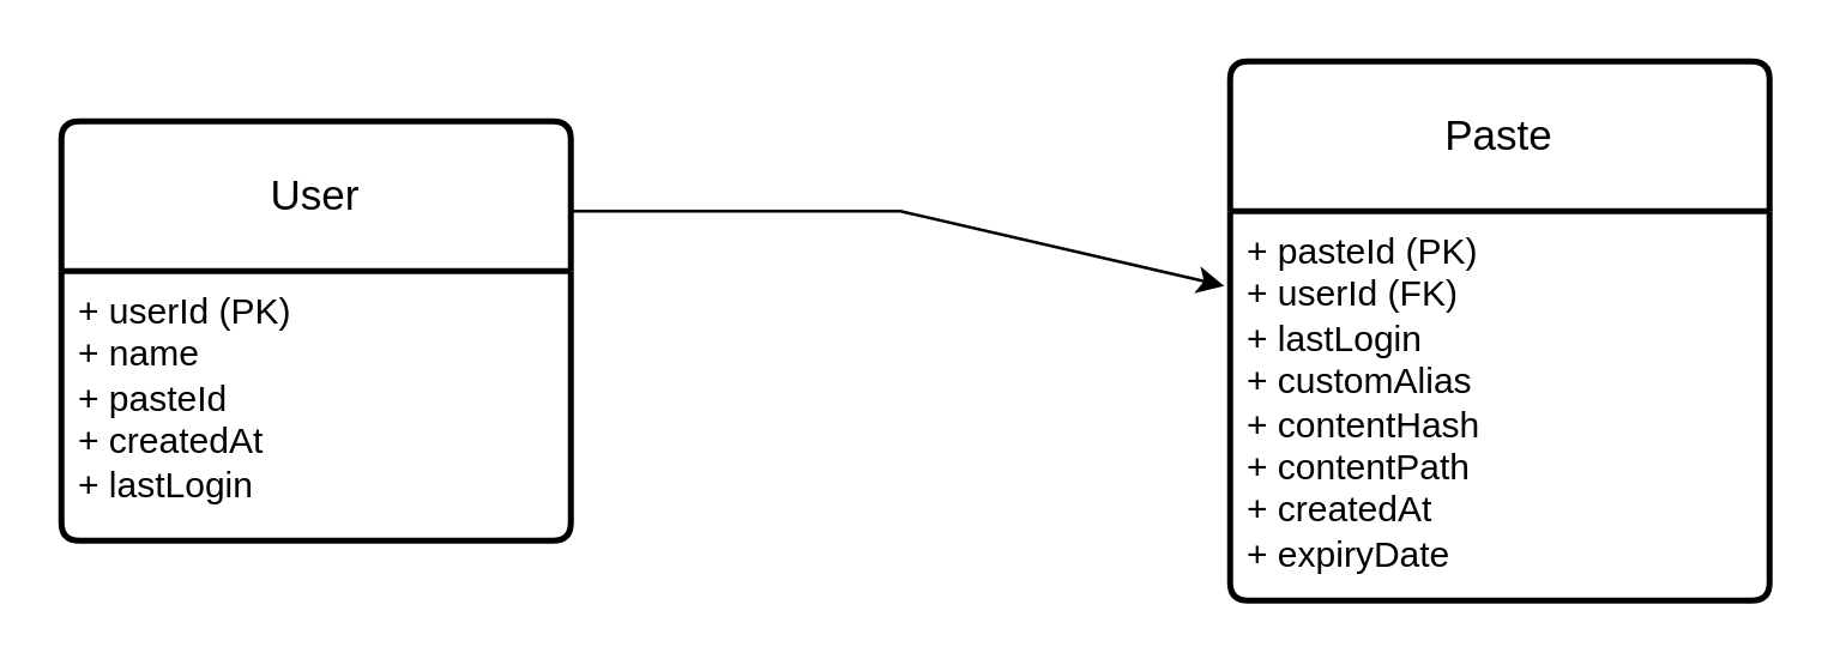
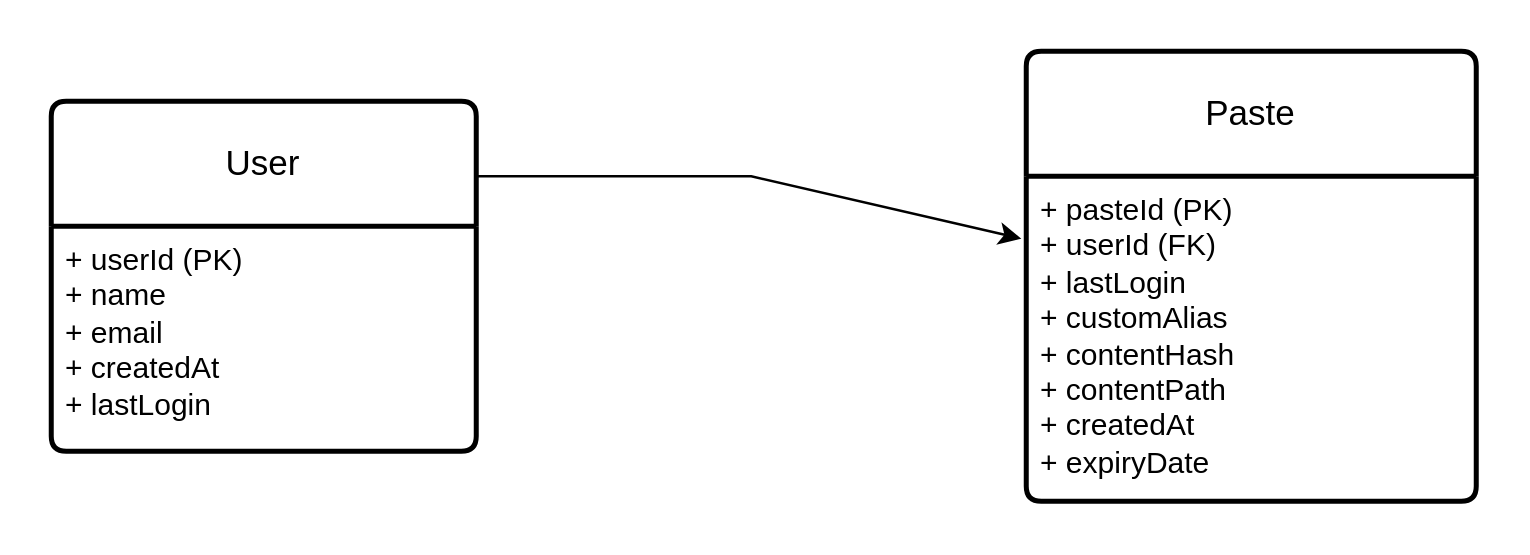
  <mxCell id="0" />
  <mxCell id="1" parent="0" />
  <mxCell id="2" value="User" style="swimlane;childLayout=stackLayout;horizontal=1;startSize=50;horizontalStack=0;rounded=1;fontSize=14;fontStyle=0;strokeWidth=2;resizeParent=0;resizeLast=1;shadow=0;dashed=0;align=center;arcSize=4;whiteSpace=wrap;html=1;" vertex="1" parent="1"><mxGeometry x="20" y="40" width="170" height="140" as="geometry" /></mxCell>
- <mxCell id="3" value="+ userId (PK)&lt;br&gt;+ name&lt;br&gt;&lt;div&gt;+ pasteId&lt;/div&gt;&lt;div&gt;+ createdAt&lt;br&gt;&lt;/div&gt;&lt;div&gt;+ lastLogin&lt;br&gt;&lt;/div&gt;&lt;div&gt;&lt;br&gt;&lt;/div&gt;" style="align=left;strokeColor=none;fillColor=none;spacingLeft=4;fontSize=12;verticalAlign=top;resizable=0;rotatable=0;part=1;html=1;" vertex="1" parent="2"><mxGeometry y="50" width="170" height="90" as="geometry" /></mxCell>
+ <mxCell id="3" value="+ userId (PK)&lt;br&gt;+ name&lt;br&gt;&lt;div&gt;+ email&lt;/div&gt;&lt;div&gt;+ createdAt&lt;br&gt;&lt;/div&gt;&lt;div&gt;+ lastLogin&lt;br&gt;&lt;/div&gt;&lt;div&gt;&lt;br&gt;&lt;/div&gt;" style="align=left;strokeColor=none;fillColor=none;spacingLeft=4;fontSize=12;verticalAlign=top;resizable=0;rotatable=0;part=1;html=1;" vertex="1" parent="2"><mxGeometry y="50" width="170" height="90" as="geometry" /></mxCell>
  <mxCell id="4" value="Paste" style="swimlane;childLayout=stackLayout;horizontal=1;startSize=50;horizontalStack=0;rounded=1;fontSize=14;fontStyle=0;strokeWidth=2;resizeParent=0;resizeLast=1;shadow=0;dashed=0;align=center;arcSize=4;whiteSpace=wrap;html=1;" vertex="1" parent="1"><mxGeometry x="410" y="20" width="180" height="180" as="geometry" /></mxCell>
  <mxCell id="5" value="+ pasteId (PK)&lt;br&gt;+ userId (FK)&lt;br&gt;&lt;div&gt;+ lastLogin&lt;br&gt;&lt;/div&gt;&lt;div&gt;+ customAlias&lt;br&gt;&lt;/div&gt;&lt;div&gt;+ contentHash&lt;br&gt;&lt;/div&gt;&lt;div&gt;+ contentPath&lt;/div&gt;&lt;div&gt;+ createdAt&lt;/div&gt;&lt;div&gt;+ expiryDate&lt;br&gt;&lt;/div&gt;" style="align=left;strokeColor=none;fillColor=none;spacingLeft=4;fontSize=12;verticalAlign=top;resizable=0;rotatable=0;part=1;html=1;" vertex="1" parent="4"><mxGeometry y="50" width="180" height="130" as="geometry" /></mxCell>
  <mxCell id="6" value="" style="endArrow=classic;html=1;rounded=0;entryX=-0.011;entryY=0.192;entryDx=0;entryDy=0;entryPerimeter=0;" edge="1" parent="1" target="5"><mxGeometry width="50" height="50" relative="1" as="geometry"><mxPoint x="190" y="70" as="sourcePoint" /><mxPoint x="290" y="70" as="targetPoint" /><Array as="points"><mxPoint x="300" y="70" /></Array></mxGeometry></mxCell>
